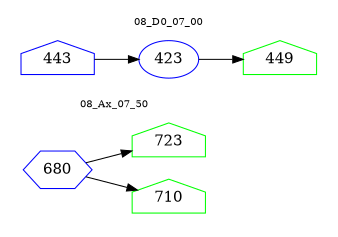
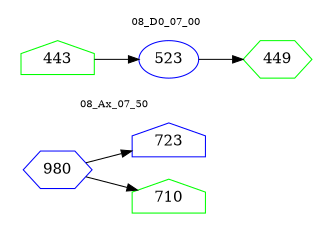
  digraph {
    rankdir=LR
    node [color=green shape=house]
    edge [color=black]
    n1 [label=710]
-   n2 [color=blue label=680 shape=hexagon]
-   n3 [label=723]
-   n4 [color=blue label=443]
-   n5 [color=blue label=423 shape=ellipse]
-   n6 [label=449]
+   n2 [color=blue label=980 shape=hexagon]
+   n3 [color=blue label=723]
+   n4 [label=443]
+   n5 [color=blue label=523 shape=ellipse]
+   n6 [label=449 shape=hexagon]
    subgraph cluster_1 {
      color=white
      fontsize=10
      label="08_Ax_07_50"
      n1
      n2
      n3
    }
    subgraph cluster_2 {
      color=white
      fontsize=10
      label="08_D0_07_00"
      n4
      n5
      n6
    }
    n2 -> n1
    n2 -> n3
    n4 -> n5
    n5 -> n6
  }
